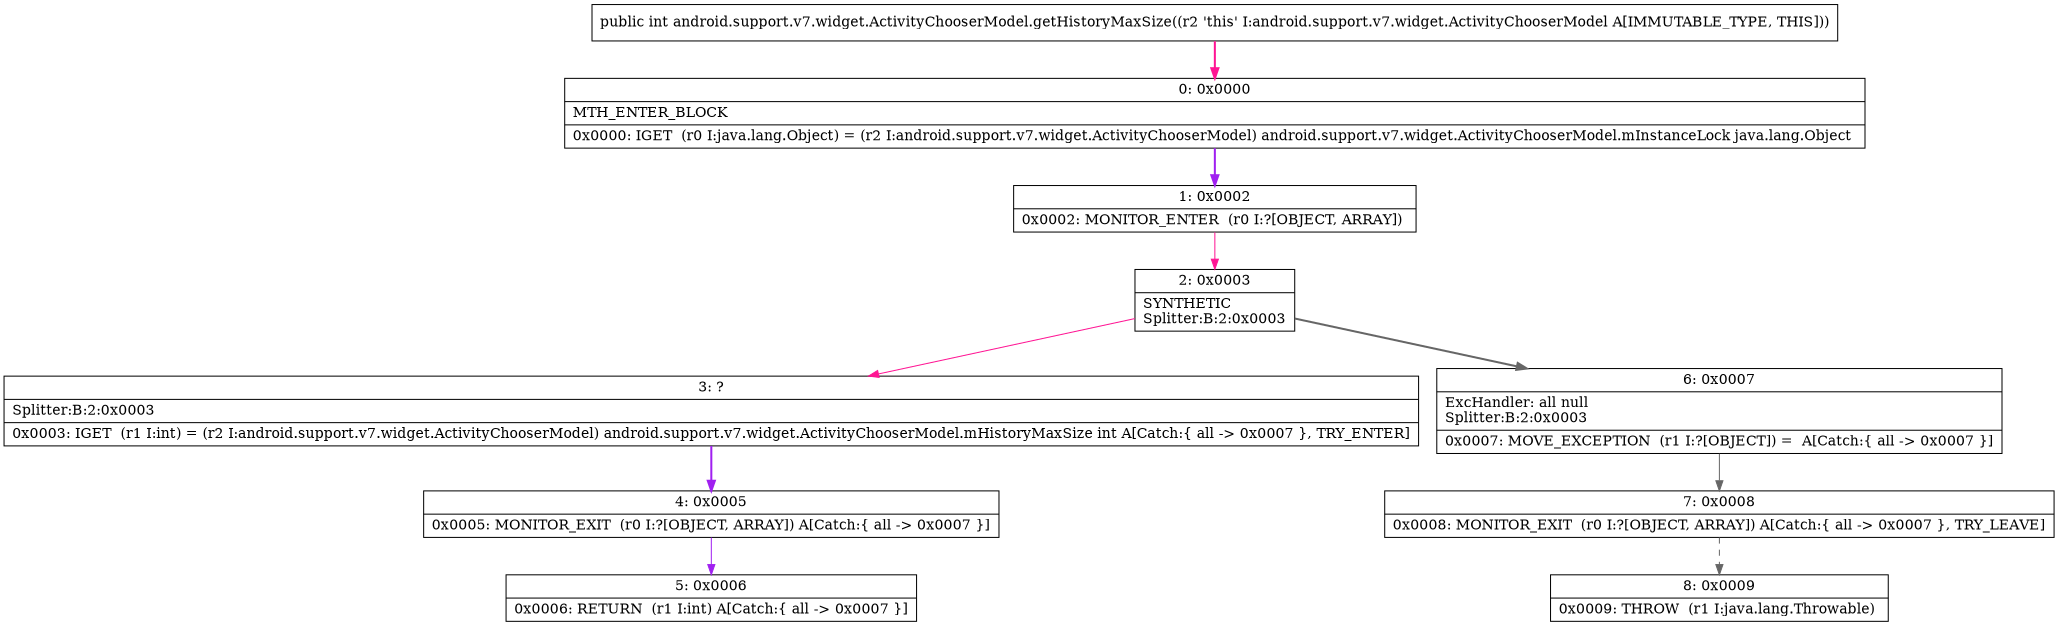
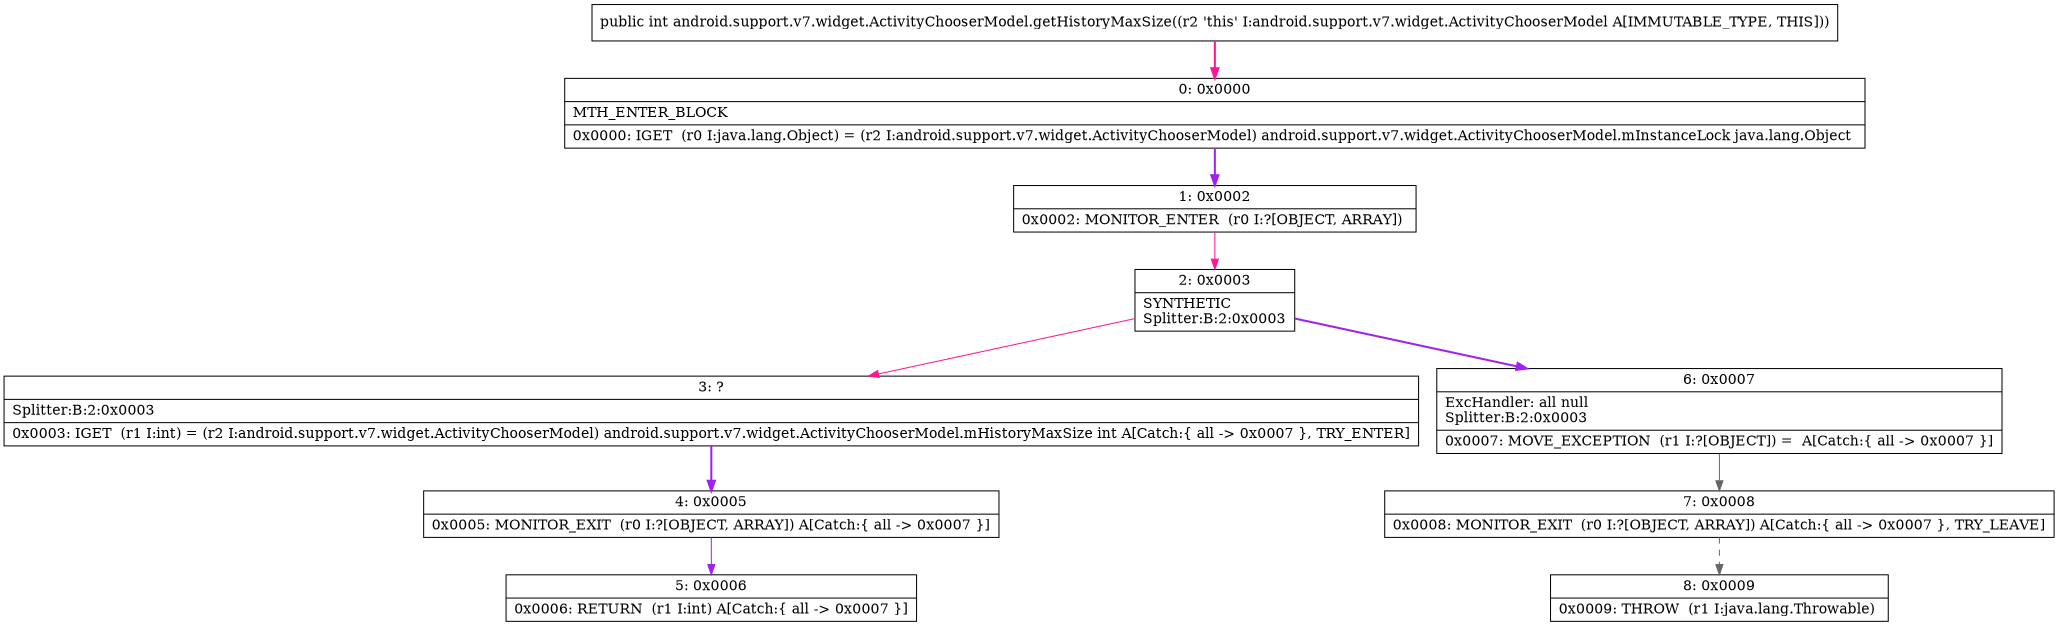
  digraph {
    node [shape=record]
    edge [color=purple style=bold]
    n1 [label="{0\:\ 0x0000|MTH_ENTER_BLOCK\l|0x0000: IGET  (r0 I:java.lang.Object) = (r2 I:android.support.v7.widget.ActivityChooserModel) android.support.v7.widget.ActivityChooserModel.mInstanceLock java.lang.Object \l}"]
    n2 [label="{1\:\ 0x0002|0x0002: MONITOR_ENTER  (r0 I:?[OBJECT, ARRAY]) \l}"]
    n3 [label="{2\:\ 0x0003|SYNTHETIC\lSplitter:B:2:0x0003\l}"]
    n4 [label="{3\:\ ?|Splitter:B:2:0x0003\l|0x0003: IGET  (r1 I:int) = (r2 I:android.support.v7.widget.ActivityChooserModel) android.support.v7.widget.ActivityChooserModel.mHistoryMaxSize int A[Catch:\{ all \-\> 0x0007 \}, TRY_ENTER]\l}"]
    n5 [label="{6\:\ 0x0007|ExcHandler: all null\lSplitter:B:2:0x0003\l|0x0007: MOVE_EXCEPTION  (r1 I:?[OBJECT]) =  A[Catch:\{ all \-\> 0x0007 \}]\l}"]
    n6 [label="{4\:\ 0x0005|0x0005: MONITOR_EXIT  (r0 I:?[OBJECT, ARRAY]) A[Catch:\{ all \-\> 0x0007 \}]\l}"]
    n7 [label="{7\:\ 0x0008|0x0008: MONITOR_EXIT  (r0 I:?[OBJECT, ARRAY]) A[Catch:\{ all \-\> 0x0007 \}, TRY_LEAVE]\l}"]
    n8 [label="{5\:\ 0x0006|0x0006: RETURN  (r1 I:int) A[Catch:\{ all \-\> 0x0007 \}]\l}"]
    n9 [label="{8\:\ 0x0009|0x0009: THROW  (r1 I:java.lang.Throwable) \l}"]
    n10 [label="{public int android.support.v7.widget.ActivityChooserModel.getHistoryMaxSize((r2 'this' I:android.support.v7.widget.ActivityChooserModel A[IMMUTABLE_TYPE, THIS])) }"]
    n1 -> n2
    n2 -> n3 [color=deeppink style=solid]
    n3 -> n4 [color=deeppink style=solid]
-   n3 -> n5 [color=gray40]
+   n3 -> n5
    n4 -> n6
    n5 -> n7 [color=gray40 style=solid]
    n6 -> n8 [style=solid]
    n7 -> n9 [color=gray40 style=dashed]
    n10 -> n1 [color=deeppink]
  }
